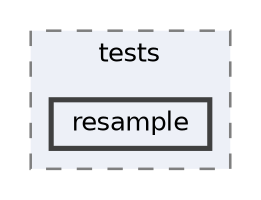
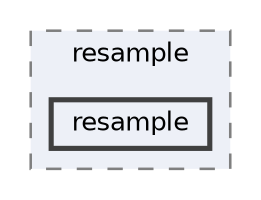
  digraph {
    compound=true
    n1 [color=grey25 fillcolor="#edf0f7" fontname=Helvetica fontsize=10 height=0.2 label=resample shape=box style="filled,bold" width=0.4]
    subgraph cluster_1 {
      bgcolor="#edf0f7"
      fontname=Helvetica
      fontsize=10
-     label=tests
+     label=resample
      pencolor=grey50
      style="filled,dashed"
      n1
    }
  }
